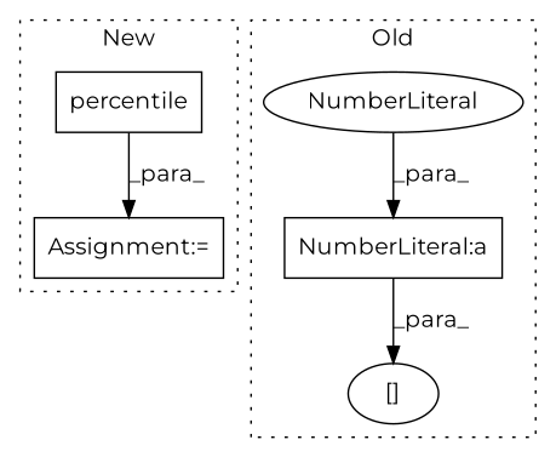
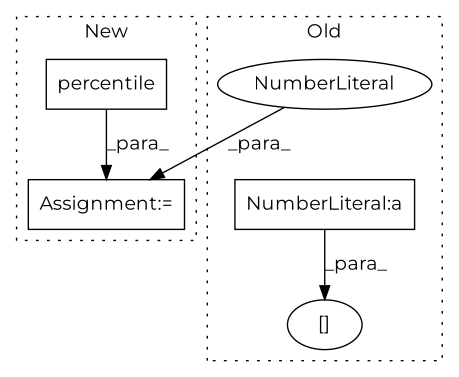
  digraph {
    fontname=Montserrat
    node [fontname=Montserrat l=1 shape=box]
    edge [fontname=Montserrat]
    n1 [a=32 l="11,1" label=percentile s="3777,3807"]
    n2 [a=7 label="Assignment:=" s=3770]
    n3 [a=2 l="10,1" label="[]" s="4380,4413" shape=ellipse]
    n4 [a=27 l=3 label="NumberLiteral:a" s=4403]
    n5 [a=34 label=NumberLiteral s=4406 shape=ellipse]
    subgraph cluster_1 {
      label=New
      style=dotted
      n1
      n2
    }
    subgraph cluster_2 {
      label=Old
      style=dotted
      n3
      n4
      n5
    }
    n1 -> n2 [label=_para_]
    n4 -> n3 [label=_para_]
-   n5 -> n4 [label=_para_]
+   n5 -> n2 [label=_para_]
  }
